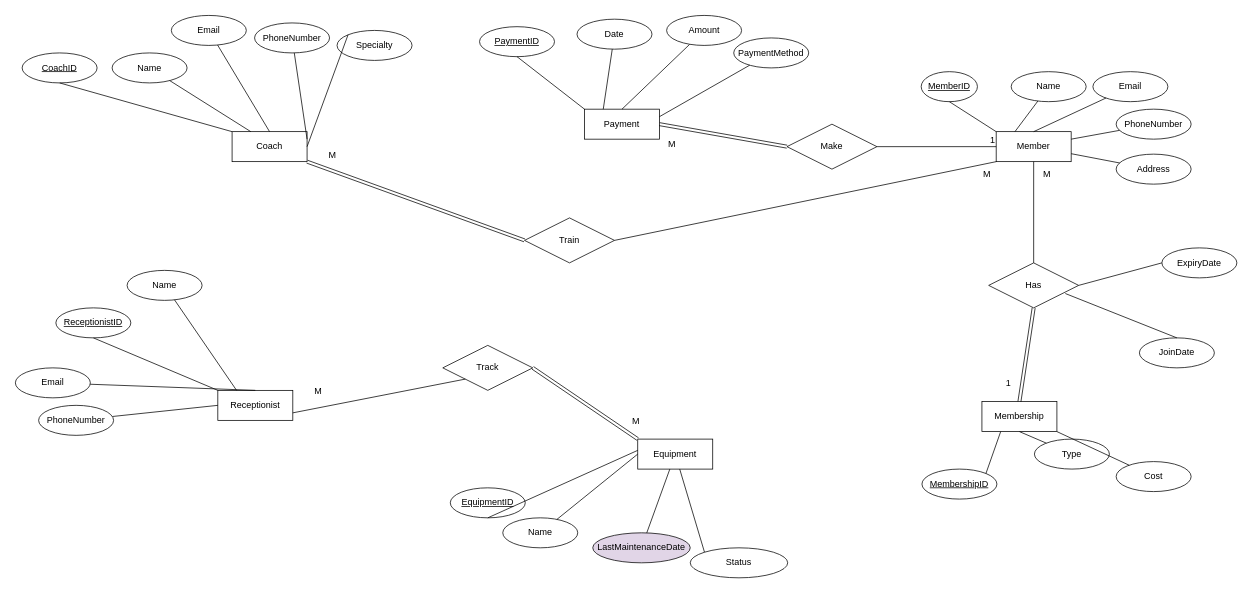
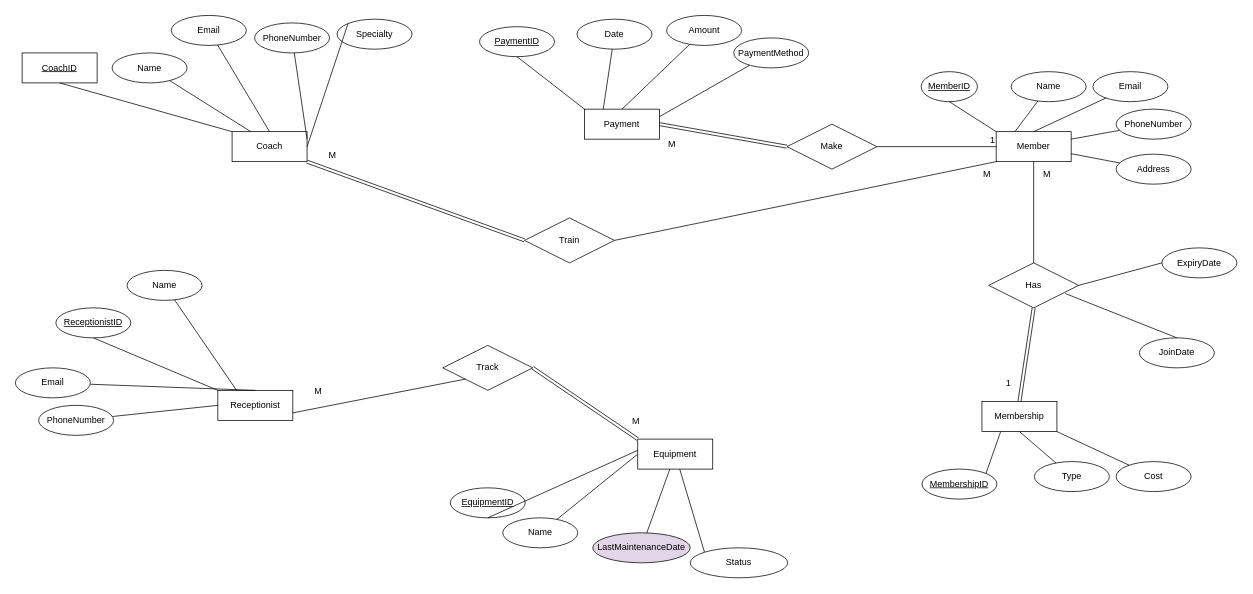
  <mxCell id="0" />
  <mxCell id="1" parent="0" />
  <mxCell id="2" value="Member" style="whiteSpace=wrap;html=1;align=center;" parent="1" vertex="1"><mxGeometry x="1328" y="175" width="100" height="40" as="geometry" /></mxCell>
  <mxCell id="3" value="MemberID " style="ellipse;whiteSpace=wrap;html=1;align=center;fontStyle=4;" parent="1" vertex="1"><mxGeometry x="1228" y="95" width="75" height="40" as="geometry" /></mxCell>
  <mxCell id="4" value="" style="endArrow=none;html=1;rounded=0;exitX=0.5;exitY=1;exitDx=0;exitDy=0;entryX=0;entryY=0;entryDx=0;entryDy=0;" parent="1" source="3" target="2" edge="1"><mxGeometry relative="1" as="geometry"><mxPoint x="1088" y="315" as="sourcePoint" /><mxPoint x="1248" y="315" as="targetPoint" /></mxGeometry></mxCell>
  <mxCell id="5" value="Name" style="ellipse;whiteSpace=wrap;html=1;align=center;" parent="1" vertex="1"><mxGeometry x="1348" y="95" width="100" height="40" as="geometry" /></mxCell>
  <mxCell id="6" value="" style="endArrow=none;html=1;rounded=0;entryX=0.25;entryY=0;entryDx=0;entryDy=0;" parent="1" source="5" target="2" edge="1"><mxGeometry relative="1" as="geometry"><mxPoint x="1288" y="145" as="sourcePoint" /><mxPoint x="1338" y="185" as="targetPoint" /></mxGeometry></mxCell>
  <mxCell id="7" value="Email" style="ellipse;whiteSpace=wrap;html=1;align=center;" parent="1" vertex="1"><mxGeometry x="1457" y="95" width="100" height="40" as="geometry" /></mxCell>
  <mxCell id="8" value="" style="endArrow=none;html=1;rounded=0;entryX=0.5;entryY=0;entryDx=0;entryDy=0;" parent="1" source="7" target="2" edge="1"><mxGeometry relative="1" as="geometry"><mxPoint x="1397" y="145" as="sourcePoint" /><mxPoint x="1448" y="178" as="targetPoint" /></mxGeometry></mxCell>
  <mxCell id="9" value="" style="endArrow=none;html=1;rounded=0;entryX=1;entryY=0.25;entryDx=0;entryDy=0;" parent="1" source="10" target="2" edge="1"><mxGeometry relative="1" as="geometry"><mxPoint x="1407" y="155" as="sourcePoint" /><mxPoint x="1372" y="187" as="targetPoint" /></mxGeometry></mxCell>
  <mxCell id="10" value="PhoneNumber" style="ellipse;whiteSpace=wrap;html=1;align=center;" parent="1" vertex="1"><mxGeometry x="1488" y="145" width="100" height="40" as="geometry" /></mxCell>
  <mxCell id="11" value="Address" style="ellipse;whiteSpace=wrap;html=1;align=center;" parent="1" vertex="1"><mxGeometry x="1488" y="205" width="100" height="40" as="geometry" /></mxCell>
  <mxCell id="12" value="" style="endArrow=none;html=1;rounded=0;" parent="1" source="11" target="2" edge="1"><mxGeometry relative="1" as="geometry"><mxPoint x="1501" y="181" as="sourcePoint" /><mxPoint x="1382" y="197" as="targetPoint" /></mxGeometry></mxCell>
  <mxCell id="13" value="JoinDate" style="ellipse;whiteSpace=wrap;html=1;align=center;" parent="1" vertex="1"><mxGeometry x="1519" y="450" width="100" height="40" as="geometry" /></mxCell>
  <mxCell id="14" value="" style="endArrow=none;html=1;rounded=0;exitX=0.5;exitY=0;exitDx=0;exitDy=0;entryX=0.852;entryY=0.681;entryDx=0;entryDy=0;entryPerimeter=0;" parent="1" source="13" target="62" edge="1"><mxGeometry relative="1" as="geometry"><mxPoint x="1222" y="692" as="sourcePoint" /><mxPoint x="1208" y="790" as="targetPoint" /></mxGeometry></mxCell>
  <mxCell id="15" value="ExpiryDate" style="ellipse;whiteSpace=wrap;html=1;align=center;" parent="1" vertex="1"><mxGeometry x="1549" y="330" width="100" height="40" as="geometry" /></mxCell>
  <mxCell id="16" value="" style="endArrow=none;html=1;rounded=0;exitX=0;exitY=0.5;exitDx=0;exitDy=0;entryX=1;entryY=0.5;entryDx=0;entryDy=0;" parent="1" source="15" target="62" edge="1"><mxGeometry relative="1" as="geometry"><mxPoint x="1198" y="730" as="sourcePoint" /><mxPoint x="1168" y="790" as="targetPoint" /></mxGeometry></mxCell>
  <mxCell id="17" value="Membership" style="whiteSpace=wrap;html=1;align=center;" parent="1" vertex="1"><mxGeometry x="1309" y="535" width="100" height="40" as="geometry" /></mxCell>
  <mxCell id="18" value="MembershipID  " style="ellipse;whiteSpace=wrap;html=1;align=center;fontStyle=4;" parent="1" vertex="1"><mxGeometry x="1229" y="625" width="100" height="40" as="geometry" /></mxCell>
  <mxCell id="19" value="" style="endArrow=none;html=1;rounded=0;exitX=1;exitY=0;exitDx=0;exitDy=0;entryX=0.25;entryY=1;entryDx=0;entryDy=0;" parent="1" source="18" target="17" edge="1"><mxGeometry relative="1" as="geometry"><mxPoint x="1119" y="835" as="sourcePoint" /><mxPoint x="1359" y="695" as="targetPoint" /></mxGeometry></mxCell>
- <mxCell id="20" value="Type " style="ellipse;whiteSpace=wrap;html=1;align=center;" parent="1" vertex="1"><mxGeometry x="1379" y="585" width="100" height="40" as="geometry" /></mxCell>
+ <mxCell id="20" value="Type " style="ellipse;whiteSpace=wrap;html=1;align=center;" parent="1" vertex="1"><mxGeometry x="1379" y="615" width="100" height="40" as="geometry" /></mxCell>
  <mxCell id="21" value="" style="endArrow=none;html=1;rounded=0;entryX=0.5;entryY=1;entryDx=0;entryDy=0;" parent="1" source="20" target="17" edge="1"><mxGeometry relative="1" as="geometry"><mxPoint x="1319" y="665" as="sourcePoint" /><mxPoint x="1384" y="695" as="targetPoint" /></mxGeometry></mxCell>
  <mxCell id="22" value="Cost" style="ellipse;whiteSpace=wrap;html=1;align=center;" parent="1" vertex="1"><mxGeometry x="1488" y="615" width="100" height="40" as="geometry" /></mxCell>
  <mxCell id="23" value="" style="endArrow=none;html=1;rounded=0;entryX=1;entryY=1;entryDx=0;entryDy=0;" parent="1" source="22" target="17" edge="1"><mxGeometry relative="1" as="geometry"><mxPoint x="1428" y="665" as="sourcePoint" /><mxPoint x="1409" y="695" as="targetPoint" /></mxGeometry></mxCell>
  <mxCell id="24" value="Coach" style="whiteSpace=wrap;html=1;align=center;" parent="1" vertex="1"><mxGeometry x="309" y="175" width="100" height="40" as="geometry" /></mxCell>
- <mxCell id="25" value="CoachID " style="ellipse;whiteSpace=wrap;html=1;align=center;fontStyle=4;" parent="1" vertex="1"><mxGeometry x="29" y="70" width="100" height="40" as="geometry" /></mxCell>
+ <mxCell id="25" value="CoachID " style="whiteSpace=wrap;html=1;align=center;fontStyle=4;rounded=0;" parent="1" vertex="1"><mxGeometry x="29" y="70" width="100" height="40" as="geometry" /></mxCell>
  <mxCell id="26" value="" style="endArrow=none;html=1;rounded=0;exitX=0.5;exitY=1;exitDx=0;exitDy=0;entryX=0;entryY=0;entryDx=0;entryDy=0;" parent="1" source="25" target="24" edge="1"><mxGeometry relative="1" as="geometry"><mxPoint x="-21" y="280" as="sourcePoint" /><mxPoint x="139" y="280" as="targetPoint" /></mxGeometry></mxCell>
  <mxCell id="27" value="Name" style="ellipse;whiteSpace=wrap;html=1;align=center;" parent="1" vertex="1"><mxGeometry x="149" y="70" width="100" height="40" as="geometry" /></mxCell>
  <mxCell id="28" value="" style="endArrow=none;html=1;rounded=0;entryX=0.25;entryY=0;entryDx=0;entryDy=0;" parent="1" source="27" target="24" edge="1"><mxGeometry relative="1" as="geometry"><mxPoint x="179" y="110" as="sourcePoint" /><mxPoint x="229" y="150" as="targetPoint" /></mxGeometry></mxCell>
  <mxCell id="29" value="Email" style="ellipse;whiteSpace=wrap;html=1;align=center;" parent="1" vertex="1"><mxGeometry x="228" y="20" width="100" height="40" as="geometry" /></mxCell>
  <mxCell id="30" value="" style="endArrow=none;html=1;rounded=0;entryX=0.5;entryY=0;entryDx=0;entryDy=0;" parent="1" source="29" target="24" edge="1"><mxGeometry relative="1" as="geometry"><mxPoint x="288" y="110" as="sourcePoint" /><mxPoint x="339" y="143" as="targetPoint" /></mxGeometry></mxCell>
  <mxCell id="31" value="" style="endArrow=none;html=1;rounded=0;entryX=1;entryY=0.25;entryDx=0;entryDy=0;" parent="1" source="32" target="24" edge="1"><mxGeometry relative="1" as="geometry"><mxPoint x="298" y="120" as="sourcePoint" /><mxPoint x="263" y="152" as="targetPoint" /></mxGeometry></mxCell>
  <mxCell id="32" value="PhoneNumber" style="ellipse;whiteSpace=wrap;html=1;align=center;" parent="1" vertex="1"><mxGeometry x="339" y="30" width="100" height="40" as="geometry" /></mxCell>
- <mxCell id="33" value="Specialty" style="ellipse;whiteSpace=wrap;html=1;align=center;" parent="1" vertex="1"><mxGeometry x="449" y="40" width="100" height="40" as="geometry" /></mxCell>
+ <mxCell id="33" value="Specialty" style="ellipse;whiteSpace=wrap;html=1;align=center;" parent="1" vertex="1"><mxGeometry x="449" y="25" width="100" height="40" as="geometry" /></mxCell>
  <mxCell id="34" value="" style="endArrow=none;html=1;rounded=0;entryX=1;entryY=0.5;entryDx=0;entryDy=0;exitX=0;exitY=0;exitDx=0;exitDy=0;" parent="1" source="33" target="24" edge="1"><mxGeometry relative="1" as="geometry"><mxPoint x="393" y="148" as="sourcePoint" /><mxPoint x="329" y="160" as="targetPoint" /></mxGeometry></mxCell>
  <mxCell id="35" value="Equipment" style="whiteSpace=wrap;html=1;align=center;" parent="1" vertex="1"><mxGeometry x="850" y="585" width="100" height="40" as="geometry" /></mxCell>
  <mxCell id="36" value="EquipmentID  " style="ellipse;whiteSpace=wrap;html=1;align=center;fontStyle=4;" parent="1" vertex="1"><mxGeometry x="600" y="650" width="100" height="40" as="geometry" /></mxCell>
  <mxCell id="37" value="" style="endArrow=none;html=1;rounded=0;exitX=0.5;exitY=1;exitDx=0;exitDy=0;" parent="1" source="36" edge="1"><mxGeometry relative="1" as="geometry"><mxPoint x="610" y="725" as="sourcePoint" /><mxPoint x="850" y="600" as="targetPoint" /></mxGeometry></mxCell>
  <mxCell id="38" value="Name " style="ellipse;whiteSpace=wrap;html=1;align=center;" parent="1" vertex="1"><mxGeometry x="670" y="690" width="100" height="40" as="geometry" /></mxCell>
  <mxCell id="39" value="" style="endArrow=none;html=1;rounded=0;entryX=0;entryY=0.5;entryDx=0;entryDy=0;" parent="1" source="38" target="35" edge="1"><mxGeometry relative="1" as="geometry"><mxPoint x="810" y="555" as="sourcePoint" /><mxPoint x="860" y="595" as="targetPoint" /></mxGeometry></mxCell>
  <mxCell id="40" value="LastMaintenanceDate" style="ellipse;whiteSpace=wrap;html=1;align=center;fillColor=#e1d5e7;" parent="1" vertex="1"><mxGeometry x="790" y="710" width="130" height="40" as="geometry" /></mxCell>
  <mxCell id="41" value="Status" style="ellipse;whiteSpace=wrap;html=1;align=center;" parent="1" vertex="1"><mxGeometry x="920" y="730" width="130" height="40" as="geometry" /></mxCell>
  <mxCell id="42" value="" style="endArrow=none;html=1;rounded=0;" parent="1" source="40" target="35" edge="1"><mxGeometry relative="1" as="geometry"><mxPoint x="1006.5" y="550" as="sourcePoint" /><mxPoint x="910.5" y="595" as="targetPoint" /></mxGeometry></mxCell>
  <mxCell id="43" value="" style="endArrow=none;html=1;rounded=0;exitX=0;exitY=0;exitDx=0;exitDy=0;" parent="1" source="41" target="35" edge="1"><mxGeometry relative="1" as="geometry"><mxPoint x="1001.5" y="588" as="sourcePoint" /><mxPoint x="960.5" y="601" as="targetPoint" /></mxGeometry></mxCell>
  <mxCell id="44" value="Payment" style="whiteSpace=wrap;html=1;align=center;" parent="1" vertex="1"><mxGeometry x="779" y="145" width="100" height="40" as="geometry" /></mxCell>
  <mxCell id="45" value="PaymentID  " style="ellipse;whiteSpace=wrap;html=1;align=center;fontStyle=4;" parent="1" vertex="1"><mxGeometry x="639" y="35" width="100" height="40" as="geometry" /></mxCell>
  <mxCell id="46" value="Date" style="ellipse;whiteSpace=wrap;html=1;align=center;" parent="1" vertex="1"><mxGeometry x="769" y="25" width="100" height="40" as="geometry" /></mxCell>
  <mxCell id="47" value="" style="endArrow=none;html=1;rounded=0;entryX=0.25;entryY=0;entryDx=0;entryDy=0;" parent="1" source="46" target="44" edge="1"><mxGeometry relative="1" as="geometry"><mxPoint x="739" y="115" as="sourcePoint" /><mxPoint x="789" y="155" as="targetPoint" /></mxGeometry></mxCell>
  <mxCell id="48" value="" style="endArrow=none;html=1;rounded=0;exitX=0.5;exitY=1;exitDx=0;exitDy=0;entryX=0;entryY=0;entryDx=0;entryDy=0;" parent="1" source="45" target="44" edge="1"><mxGeometry relative="1" as="geometry"><mxPoint x="539" y="285" as="sourcePoint" /><mxPoint x="699" y="285" as="targetPoint" /></mxGeometry></mxCell>
  <mxCell id="49" value="" style="endArrow=none;html=1;rounded=0;entryX=0.5;entryY=0;entryDx=0;entryDy=0;" parent="1" source="50" target="44" edge="1"><mxGeometry relative="1" as="geometry"><mxPoint x="848" y="115" as="sourcePoint" /><mxPoint x="899" y="148" as="targetPoint" /></mxGeometry></mxCell>
  <mxCell id="50" value="Amount" style="ellipse;whiteSpace=wrap;html=1;align=center;" parent="1" vertex="1"><mxGeometry x="888.5" y="20" width="100" height="40" as="geometry" /></mxCell>
  <mxCell id="51" value="PaymentMethod" style="ellipse;whiteSpace=wrap;html=1;align=center;" parent="1" vertex="1"><mxGeometry x="978" y="50" width="100" height="40" as="geometry" /></mxCell>
  <mxCell id="52" value="" style="endArrow=none;html=1;rounded=0;entryX=1;entryY=0.25;entryDx=0;entryDy=0;" parent="1" source="51" target="44" edge="1"><mxGeometry relative="1" as="geometry"><mxPoint x="858" y="125" as="sourcePoint" /><mxPoint x="823" y="157" as="targetPoint" /></mxGeometry></mxCell>
  <mxCell id="53" value="Receptionist" style="whiteSpace=wrap;html=1;align=center;" parent="1" vertex="1"><mxGeometry x="290" y="520" width="100" height="40" as="geometry" /></mxCell>
  <mxCell id="54" value="ReceptionistID  " style="ellipse;whiteSpace=wrap;html=1;align=center;fontStyle=4;" parent="1" vertex="1"><mxGeometry x="74" y="410" width="100" height="40" as="geometry" /></mxCell>
  <mxCell id="55" value="" style="endArrow=none;html=1;rounded=0;exitX=0.5;exitY=1;exitDx=0;exitDy=0;entryX=0;entryY=0;entryDx=0;entryDy=0;" parent="1" source="54" target="53" edge="1"><mxGeometry relative="1" as="geometry"><mxPoint x="50" y="660" as="sourcePoint" /><mxPoint x="210" y="660" as="targetPoint" /></mxGeometry></mxCell>
  <mxCell id="56" value="Name" style="ellipse;whiteSpace=wrap;html=1;align=center;" parent="1" vertex="1"><mxGeometry x="169" y="360" width="100" height="40" as="geometry" /></mxCell>
  <mxCell id="57" value="" style="endArrow=none;html=1;rounded=0;entryX=0.25;entryY=0;entryDx=0;entryDy=0;" parent="1" source="56" target="53" edge="1"><mxGeometry relative="1" as="geometry"><mxPoint x="250" y="490" as="sourcePoint" /><mxPoint x="300" y="530" as="targetPoint" /></mxGeometry></mxCell>
  <mxCell id="58" value="Email" style="ellipse;whiteSpace=wrap;html=1;align=center;" parent="1" vertex="1"><mxGeometry x="20" y="490" width="100" height="40" as="geometry" /></mxCell>
  <mxCell id="59" value="" style="endArrow=none;html=1;rounded=0;entryX=0.5;entryY=0;entryDx=0;entryDy=0;" parent="1" source="58" target="53" edge="1"><mxGeometry relative="1" as="geometry"><mxPoint x="359" y="490" as="sourcePoint" /><mxPoint x="410" y="523" as="targetPoint" /></mxGeometry></mxCell>
  <mxCell id="60" value="" style="endArrow=none;html=1;rounded=0;entryX=0;entryY=0.5;entryDx=0;entryDy=0;" parent="1" source="61" target="53" edge="1"><mxGeometry relative="1" as="geometry"><mxPoint x="369" y="500" as="sourcePoint" /><mxPoint x="334" y="532" as="targetPoint" /></mxGeometry></mxCell>
  <mxCell id="61" value="PhoneNumber" style="ellipse;whiteSpace=wrap;html=1;align=center;" parent="1" vertex="1"><mxGeometry x="51" y="540" width="100" height="40" as="geometry" /></mxCell>
  <mxCell id="62" value="Has" style="shape=rhombus;perimeter=rhombusPerimeter;whiteSpace=wrap;html=1;align=center;" parent="1" vertex="1"><mxGeometry x="1318" y="350" width="120" height="60" as="geometry" /></mxCell>
  <mxCell id="63" value="" style="shape=link;html=1;rounded=0;entryX=0.5;entryY=0;entryDx=0;entryDy=0;exitX=0.5;exitY=1;exitDx=0;exitDy=0;" parent="1" source="62" target="17" edge="1"><mxGeometry relative="1" as="geometry"><mxPoint x="899" y="530" as="sourcePoint" /><mxPoint x="1059" y="530" as="targetPoint" /></mxGeometry></mxCell>
  <mxCell id="64" value="1" style="resizable=0;html=1;whiteSpace=wrap;align=right;verticalAlign=bottom;" parent="63" connectable="0" vertex="1"><mxGeometry x="1" relative="1" as="geometry"><mxPoint x="-10" y="-16" as="offset" /></mxGeometry></mxCell>
  <mxCell id="65" value="" style="endArrow=none;html=1;rounded=0;exitX=0.5;exitY=1;exitDx=0;exitDy=0;entryX=0.5;entryY=0;entryDx=0;entryDy=0;" parent="1" source="2" target="62" edge="1"><mxGeometry relative="1" as="geometry"><mxPoint x="899" y="530" as="sourcePoint" /><mxPoint x="1059" y="530" as="targetPoint" /></mxGeometry></mxCell>
  <mxCell id="66" value="M" style="resizable=0;html=1;whiteSpace=wrap;align=left;verticalAlign=bottom;" parent="65" connectable="0" vertex="1"><mxGeometry x="-1" relative="1" as="geometry"><mxPoint x="11" y="25" as="offset" /></mxGeometry></mxCell>
  <mxCell id="67" value="Make" style="shape=rhombus;perimeter=rhombusPerimeter;whiteSpace=wrap;html=1;align=center;" parent="1" vertex="1"><mxGeometry x="1049" y="165" width="120" height="60" as="geometry" /></mxCell>
  <mxCell id="68" value="" style="endArrow=none;html=1;rounded=0;entryX=0;entryY=0.5;entryDx=0;entryDy=0;" parent="1" source="67" target="2" edge="1"><mxGeometry relative="1" as="geometry"><mxPoint x="899" y="390" as="sourcePoint" /><mxPoint x="1059" y="390" as="targetPoint" /></mxGeometry></mxCell>
  <mxCell id="69" value="1" style="resizable=0;html=1;whiteSpace=wrap;align=right;verticalAlign=bottom;" parent="68" connectable="0" vertex="1"><mxGeometry x="1" relative="1" as="geometry" /></mxCell>
  <mxCell id="70" value="" style="shape=link;html=1;rounded=0;exitX=1;exitY=0.5;exitDx=0;exitDy=0;entryX=0;entryY=0.5;entryDx=0;entryDy=0;" parent="1" source="44" target="67" edge="1"><mxGeometry relative="1" as="geometry"><mxPoint x="899" y="390" as="sourcePoint" /><mxPoint x="1059" y="390" as="targetPoint" /></mxGeometry></mxCell>
  <mxCell id="71" value="M" style="resizable=0;html=1;whiteSpace=wrap;align=left;verticalAlign=bottom;" parent="70" connectable="0" vertex="1"><mxGeometry x="-1" relative="1" as="geometry"><mxPoint x="10" y="35" as="offset" /></mxGeometry></mxCell>
  <mxCell id="72" value="Train" style="shape=rhombus;perimeter=rhombusPerimeter;whiteSpace=wrap;html=1;align=center;" parent="1" vertex="1"><mxGeometry x="699" y="290" width="120" height="60" as="geometry" /></mxCell>
  <mxCell id="73" value="" style="shape=link;html=1;rounded=0;exitX=0;exitY=0.5;exitDx=0;exitDy=0;entryX=1;entryY=1;entryDx=0;entryDy=0;" parent="1" source="72" target="24" edge="1"><mxGeometry relative="1" as="geometry"><mxPoint x="899" y="390" as="sourcePoint" /><mxPoint x="649" y="230" as="targetPoint" /></mxGeometry></mxCell>
  <mxCell id="74" value="M" style="resizable=0;html=1;whiteSpace=wrap;align=right;verticalAlign=bottom;" parent="73" connectable="0" vertex="1"><mxGeometry x="1" relative="1" as="geometry"><mxPoint x="40" as="offset" /></mxGeometry></mxCell>
  <mxCell id="75" value="" style="endArrow=none;html=1;rounded=0;exitX=0;exitY=1;exitDx=0;exitDy=0;entryX=1;entryY=0.5;entryDx=0;entryDy=0;" parent="1" source="2" target="72" edge="1"><mxGeometry relative="1" as="geometry"><mxPoint x="899" y="390" as="sourcePoint" /><mxPoint x="1059" y="390" as="targetPoint" /></mxGeometry></mxCell>
  <mxCell id="76" value="M" style="resizable=0;html=1;whiteSpace=wrap;align=left;verticalAlign=bottom;" parent="75" connectable="0" vertex="1"><mxGeometry x="-1" relative="1" as="geometry"><mxPoint x="-19" y="25" as="offset" /></mxGeometry></mxCell>
  <mxCell id="77" value="Track" style="shape=rhombus;perimeter=rhombusPerimeter;whiteSpace=wrap;html=1;align=center;" parent="1" vertex="1"><mxGeometry x="590" y="460" width="120" height="60" as="geometry" /></mxCell>
  <mxCell id="78" value="" style="shape=link;html=1;rounded=0;exitX=0;exitY=0;exitDx=0;exitDy=0;entryX=1;entryY=0.5;entryDx=0;entryDy=0;" parent="1" source="35" target="77" edge="1"><mxGeometry relative="1" as="geometry"><mxPoint x="840" y="500" as="sourcePoint" /><mxPoint x="1000" y="500" as="targetPoint" /></mxGeometry></mxCell>
  <mxCell id="79" value="M" style="resizable=0;html=1;whiteSpace=wrap;align=right;verticalAlign=bottom;" parent="78" connectable="0" vertex="1"><mxGeometry x="1" relative="1" as="geometry"><mxPoint x="144" y="80" as="offset" /></mxGeometry></mxCell>
  <mxCell id="80" value="" style="endArrow=none;html=1;rounded=0;exitX=0;exitY=1;exitDx=0;exitDy=0;entryX=1;entryY=0.75;entryDx=0;entryDy=0;" parent="1" source="77" target="53" edge="1"><mxGeometry relative="1" as="geometry"><mxPoint x="840" y="500" as="sourcePoint" /><mxPoint x="1000" y="500" as="targetPoint" /></mxGeometry></mxCell>
  <mxCell id="81" value="M" style="resizable=0;html=1;whiteSpace=wrap;align=right;verticalAlign=bottom;" parent="80" connectable="0" vertex="1"><mxGeometry x="1" relative="1" as="geometry"><mxPoint x="40" y="-20" as="offset" /></mxGeometry></mxCell>
